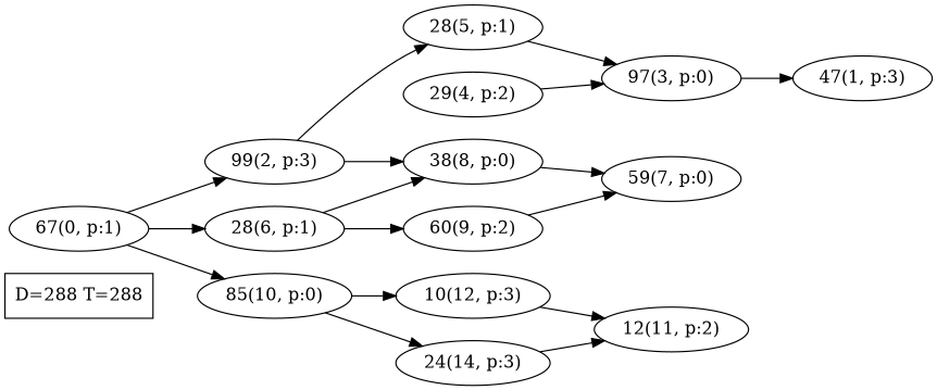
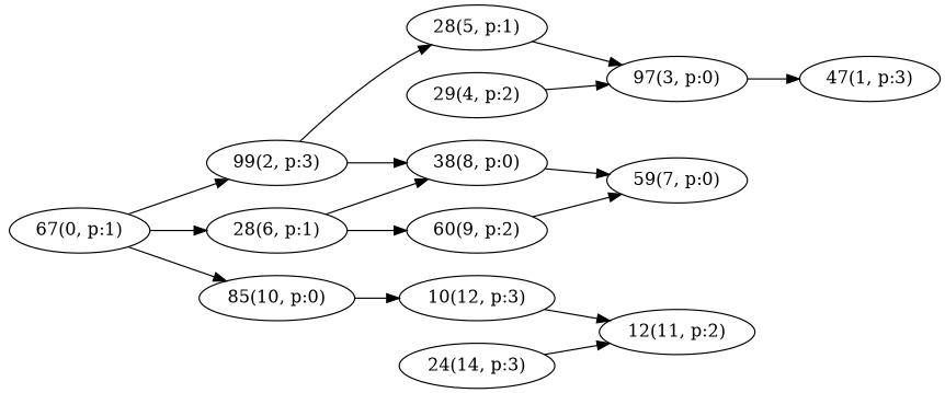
  digraph {
    rankdir=LR
-   n1 [label="D=288 T=288" shape=box]
    n2 [label="67(0, p:1)"]
    n3 [label="99(2, p:3)"]
    n4 [label="28(6, p:1)"]
    n5 [label="85(10, p:0)"]
    n6 [label="28(5, p:1)"]
    n7 [label="38(8, p:0)"]
    n8 [label="60(9, p:2)"]
    n9 [label="10(12, p:3)"]
    n10 [label="24(14, p:3)"]
    n11 [label="47(1, p:3)"]
    n12 [label="29(4, p:2)"]
    n13 [label="97(3, p:0)"]
    n14 [label="59(7, p:0)"]
    n15 [label="12(11, p:2)"]
    n2 -> n3
    n2 -> n4
    n2 -> n5
    n3 -> n6
    n3 -> n7
    n4 -> n7
    n4 -> n8
    n5 -> n9
-   n5 -> n10
    n6 -> n13
    n7 -> n14
    n8 -> n14
    n9 -> n15
    n10 -> n15
    n12 -> n13
    n13 -> n11
  }
